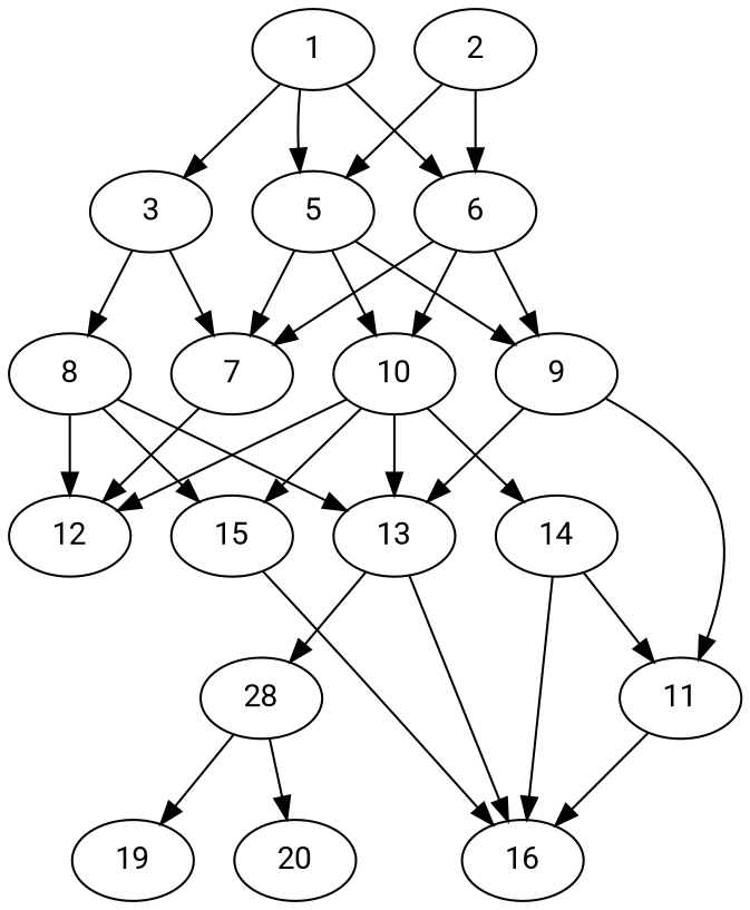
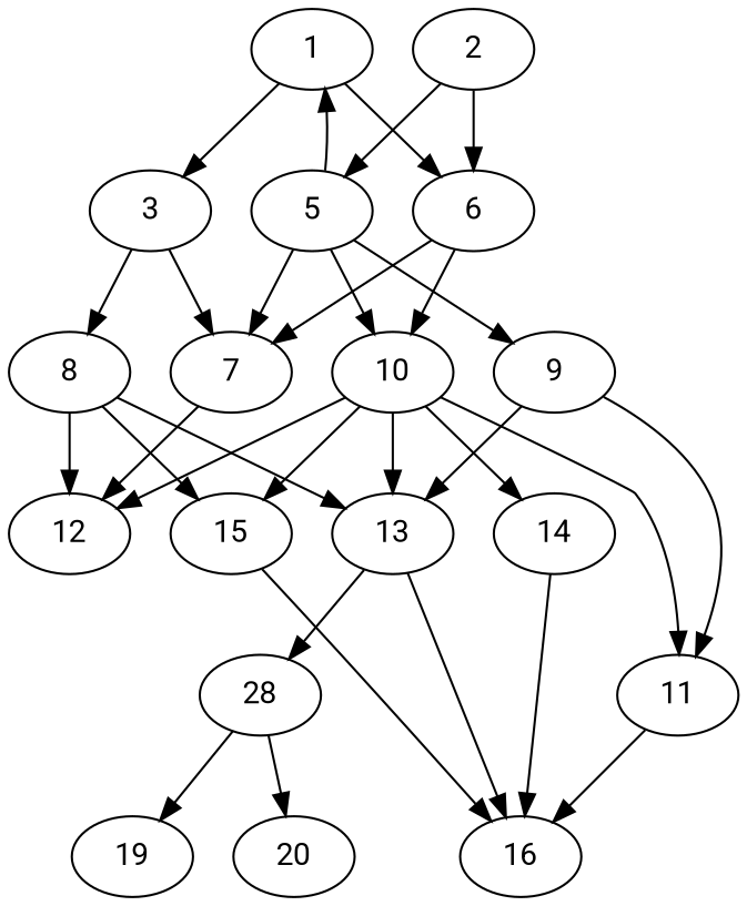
  digraph {
    fontname=Roboto
    node [alpha=0.02 fontname=Roboto]
    edge [fontname=Roboto]
    1 [expect_size=50635776]
    3 [alpha=0.14 expect_size=15764480]
    5 [expect_size=9796608]
    6 [alpha=0.13 expect_size=15572992]
    7 [alpha=0.14 expect_size=34396160]
    8 [alpha=0.03 expect_size=26735616]
    10 [alpha=0.04 expect_size=32971776]
    9 [alpha=0.17 expect_size=47167488]
    12 [alpha=0.19 expect_size=18968576]
    13 [alpha=0.04 expect_size=32620544]
    15 [alpha=0.12 expect_size=49213440]
    11 [alpha=0.12 expect_size=15194112]
    14 [alpha=0.07 expect_size=17771520]
    2 [alpha=0.06 expect_size=32224256]
    16 [alpha=0.10 expect_size=6919168]
    n16 [alpha=0.15 expect_size=22838272 label=28]
    19 [alpha=0.09 expect_size=29505536]
    20 [expect_size=21499904]
    1 -> 3
-   1 -> 5
+   5 -> 1
    1 -> 6
    3 -> 7
    3 -> 8
    5 -> 7
    5 -> 10
    5 -> 9
    6 -> 7
    6 -> 10
-   6 -> 9
    7 -> 12
    8 -> 12
    8 -> 13
    8 -> 15
    10 -> 12
    10 -> 13
    10 -> 15
-   14 -> 11
+   10 -> 11
    10 -> 14
    9 -> 13
    9 -> 11
    13 -> 16
    13 -> n16
    15 -> 16
    11 -> 16
    14 -> 16
    2 -> 5
    2 -> 6
    n16 -> 19
    n16 -> 20
  }
